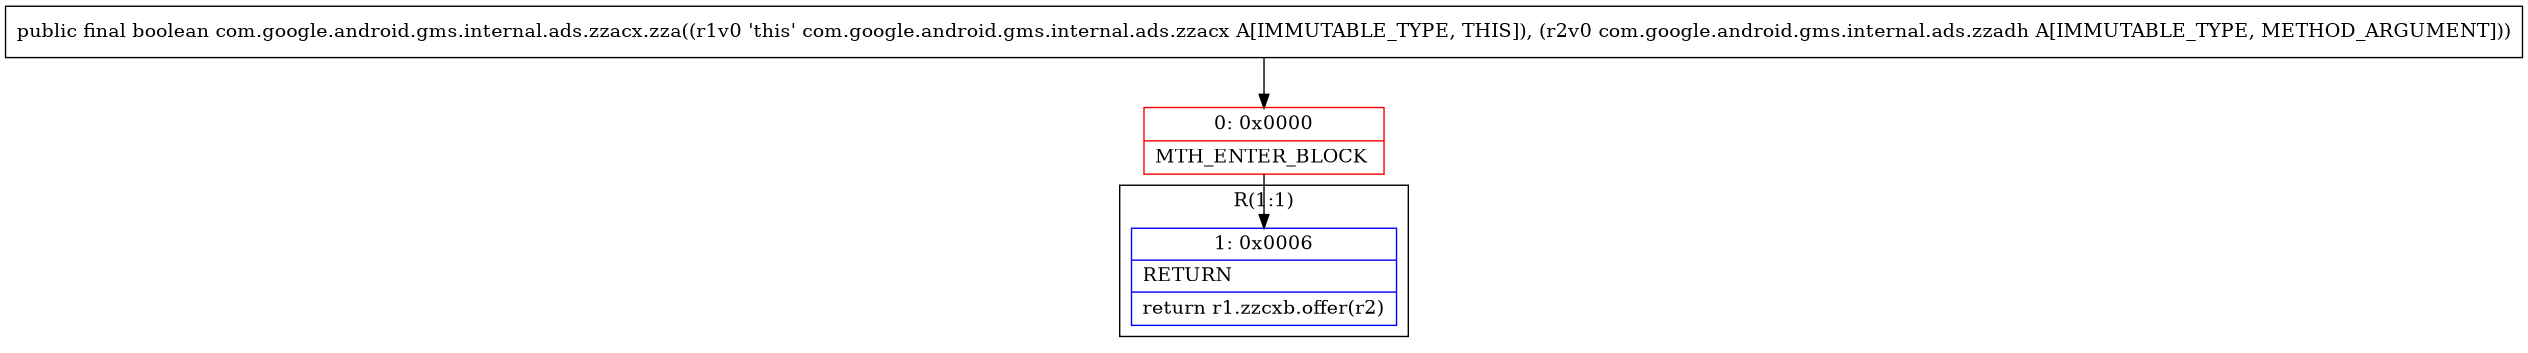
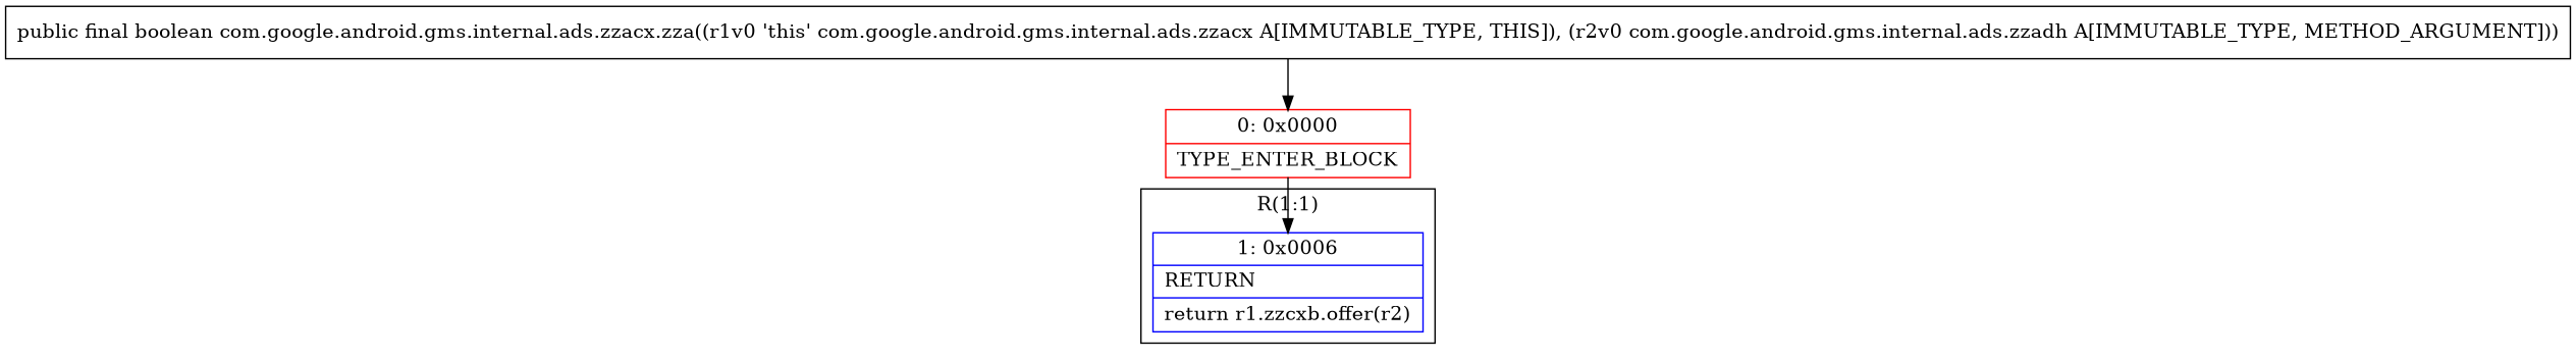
  digraph {
    node [shape=record]
    n1 [color=blue label="{1\:\ 0x0006|RETURN\l|return r1.zzcxb.offer(r2)\l}"]
-   n2 [color=red label="{0\:\ 0x0000|MTH_ENTER_BLOCK\l}"]
+   n2 [color=red label="{0\:\ 0x0000|TYPE_ENTER_BLOCK\l}"]
    n3 [label="{public final boolean com.google.android.gms.internal.ads.zzacx.zza((r1v0 'this' com.google.android.gms.internal.ads.zzacx A[IMMUTABLE_TYPE, THIS]), (r2v0 com.google.android.gms.internal.ads.zzadh A[IMMUTABLE_TYPE, METHOD_ARGUMENT])) }"]
    subgraph cluster_1 {
      label="R(1:1)"
      n1
    }
    n2 -> n1
    n3 -> n2
  }
